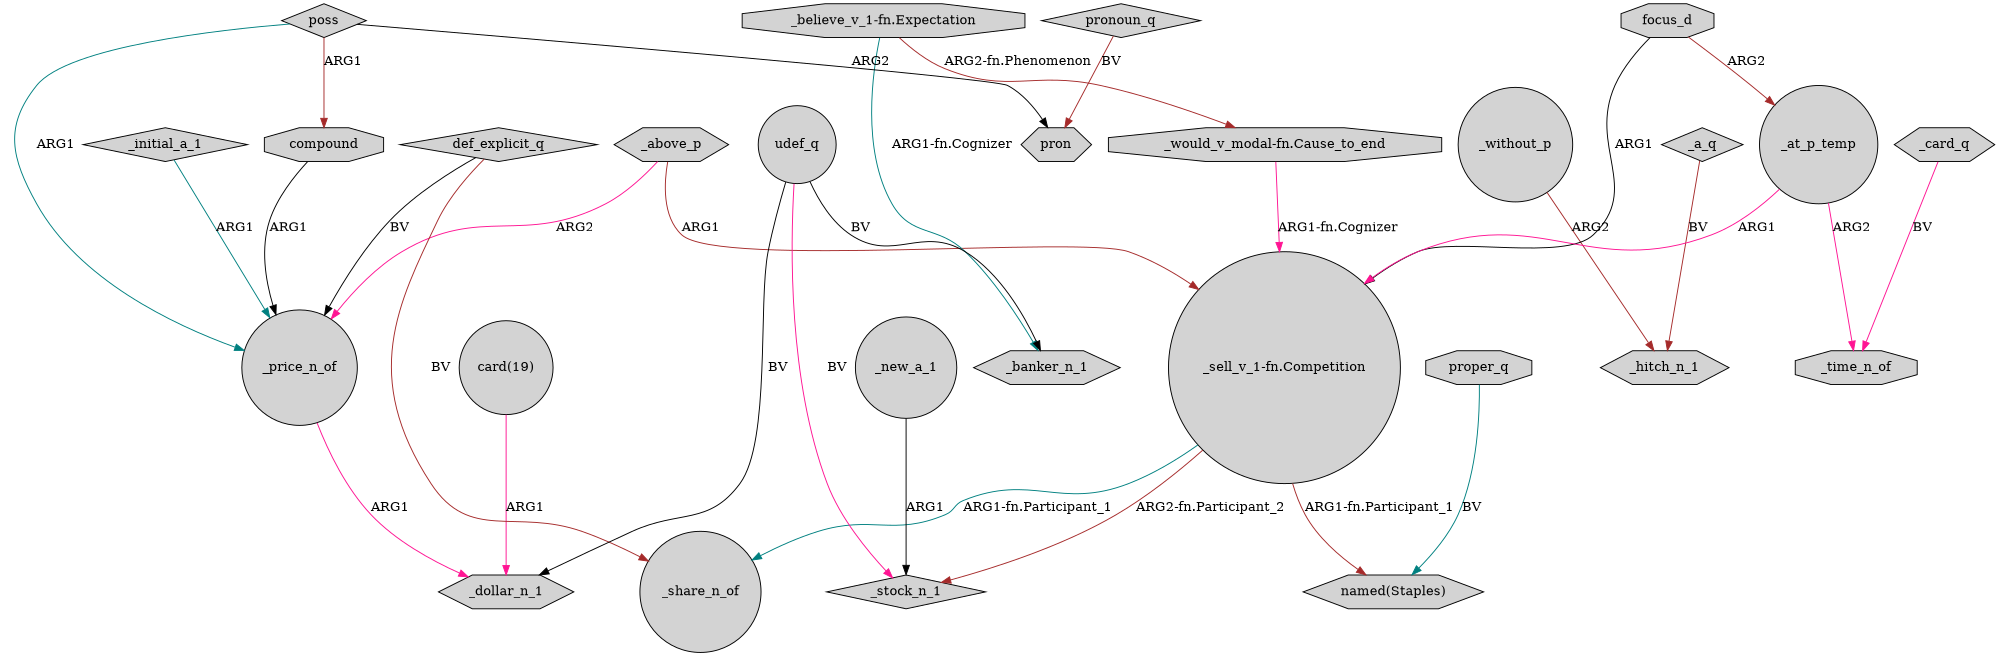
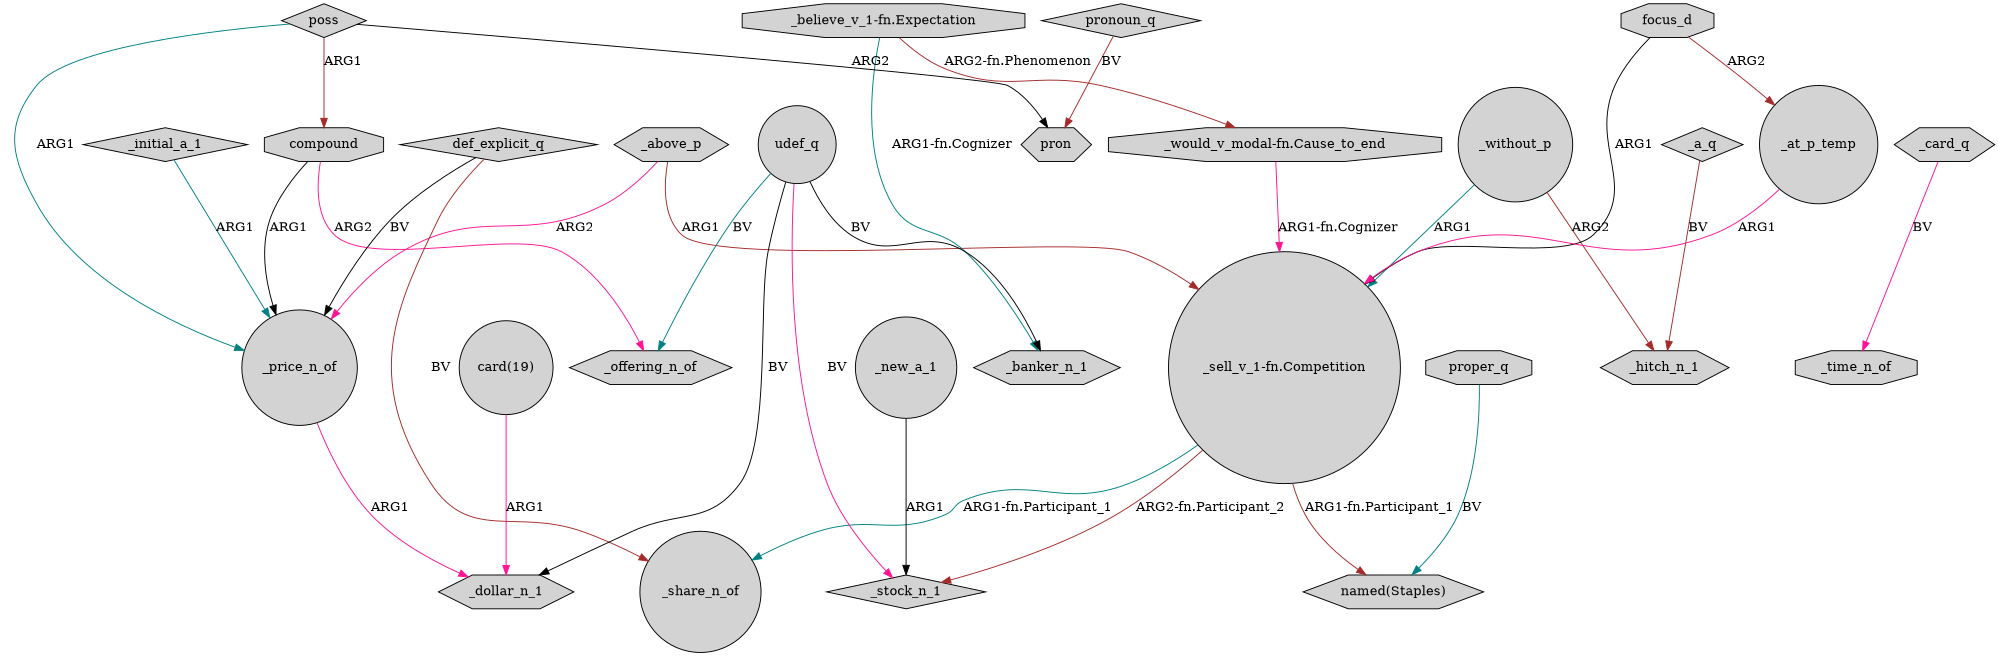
  digraph {
    node [shape=hexagon style=filled]
    edge [color=brown]
    _dollar_n_1
    "card(19)" [shape=circle]
    compound [shape=octagon]
+   _offering_n_of
    _price_n_of [shape=circle]
    _above_p
    "_sell_v_1-fn.Competition" [shape=circle]
    _stock_n_1 [shape=diamond]
    _share_n_of [shape=circle]
    "named(Staples)"
    _new_a_1 [shape=circle]
    def_explicit_q [shape=diamond]
    "_believe_v_1-fn.Expectation" [shape=octagon]
    "_would_v_modal-fn.Cause_to_end" [shape=octagon]
    _banker_n_1
    _a_q [shape=diamond]
    _hitch_n_1
    _without_p [shape=circle]
    focus_d [shape=octagon]
    _at_p_temp [shape=circle]
    _time_n_of [shape=octagon]
    pronoun_q [shape=diamond]
    pron
    poss [shape=diamond]
    udef_q [shape=circle]
    n26 [label=_card_q]
    _initial_a_1 [shape=diamond]
    proper_q [shape=octagon]
    "card(19)" -> _dollar_n_1 [color=deeppink label=ARG1]
+   compound -> _offering_n_of [color=deeppink label=ARG2]
    compound -> _price_n_of [color=black label=ARG1]
    _price_n_of -> _dollar_n_1 [color=deeppink label=ARG1]
    _above_p -> _price_n_of [color=deeppink label=ARG2]
    _above_p -> "_sell_v_1-fn.Competition" [label=ARG1]
    "_sell_v_1-fn.Competition" -> _stock_n_1 [label="ARG2-fn.Participant_2"]
    "_sell_v_1-fn.Competition" -> _share_n_of [color=teal label="ARG1-fn.Participant_1"]
    "_sell_v_1-fn.Competition" -> "named(Staples)" [label="ARG1-fn.Participant_1"]
    _new_a_1 -> _stock_n_1 [color=black label=ARG1]
    def_explicit_q -> _price_n_of [color=black label=BV]
    def_explicit_q -> _share_n_of [label=BV]
    "_believe_v_1-fn.Expectation" -> "_would_v_modal-fn.Cause_to_end" [label="ARG2-fn.Phenomenon"]
    "_believe_v_1-fn.Expectation" -> _banker_n_1 [color=teal label="ARG1-fn.Cognizer"]
    "_would_v_modal-fn.Cause_to_end" -> "_sell_v_1-fn.Competition" [color=deeppink label="ARG1-fn.Cognizer"]
    _a_q -> _hitch_n_1 [label=BV]
+   _without_p -> "_sell_v_1-fn.Competition" [color=teal label=ARG1]
    _without_p -> _hitch_n_1 [label=ARG2]
    focus_d -> "_sell_v_1-fn.Competition" [color=black label=ARG1]
    focus_d -> _at_p_temp [label=ARG2]
    _at_p_temp -> "_sell_v_1-fn.Competition" [color=deeppink label=ARG1]
-   _at_p_temp -> _time_n_of [color=deeppink label=ARG2]
    pronoun_q -> pron [label=BV]
    poss -> compound [label=ARG1]
    poss -> _price_n_of [color=teal label=ARG1]
    poss -> pron [color=black label=ARG2]
    udef_q -> _dollar_n_1 [color=black label=BV]
+   udef_q -> _offering_n_of [color=teal label=BV]
    udef_q -> _stock_n_1 [color=deeppink label=BV]
    udef_q -> _banker_n_1 [color=black label=BV]
    n26 -> _time_n_of [color=deeppink label=BV]
    _initial_a_1 -> _price_n_of [color=teal label=ARG1]
    proper_q -> "named(Staples)" [color=teal label=BV]
  }
